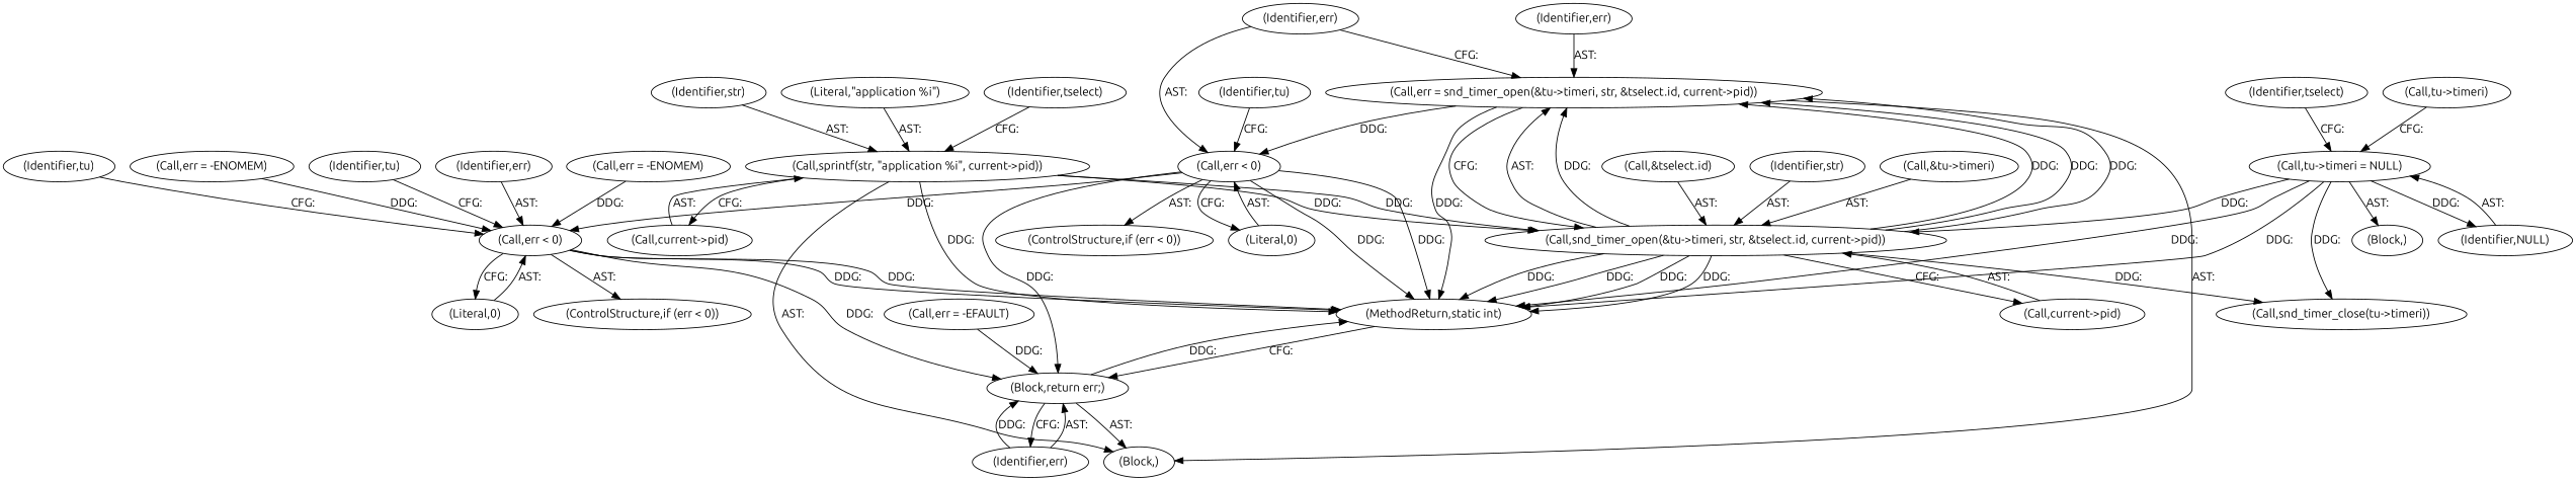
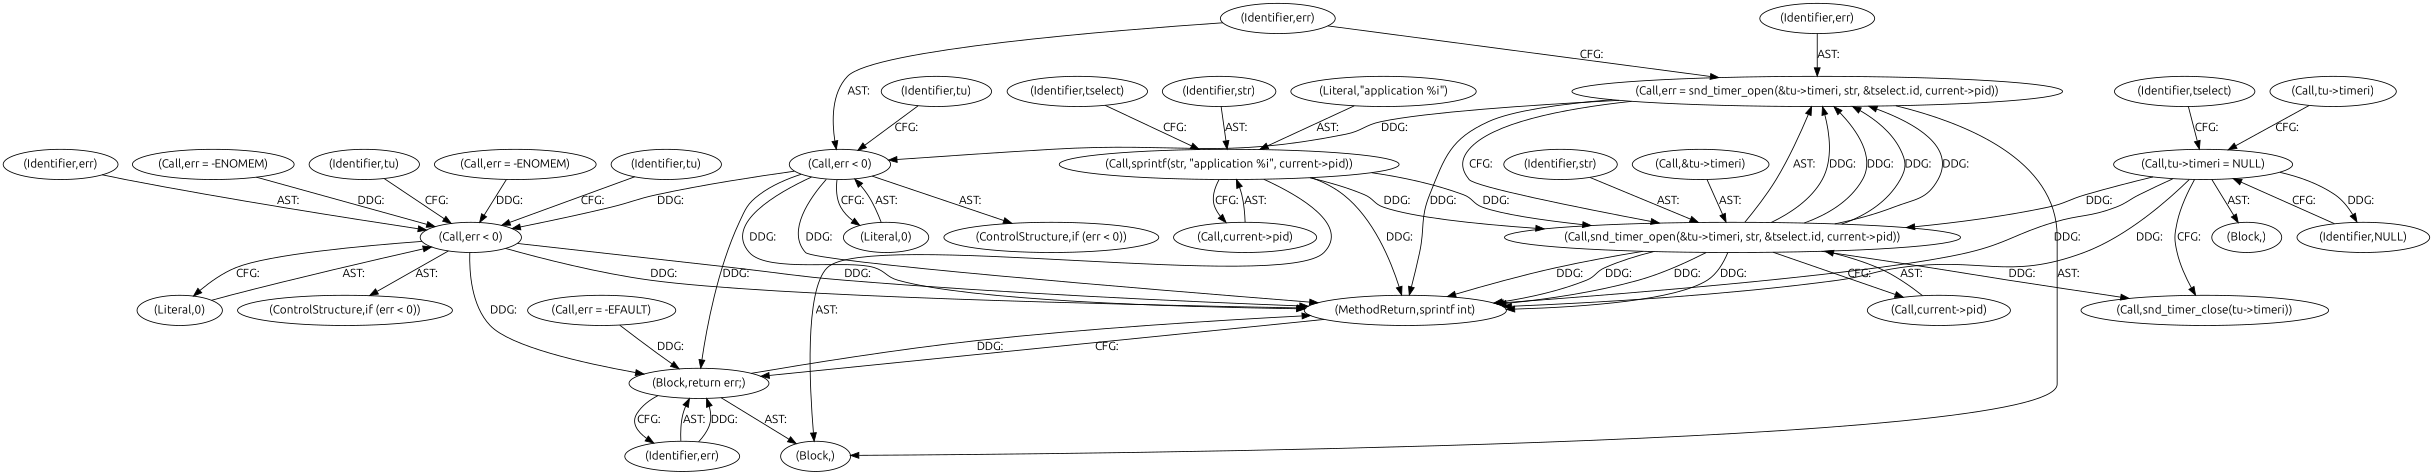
  digraph {
    fontname=Ubuntu
    node [fontname=Ubuntu]
    edge [fontname=Ubuntu]
    n1 [label="(Call,err = snd_timer_open(&tu->timeri, str, &tselect.id, current->pid))"]
    n2 [label="(Call,snd_timer_open(&tu->timeri, str, &tselect.id, current->pid))"]
    n3 [label="(Call,err < 0)"]
    n4 [label="(Block,)"]
-   n5 [label="(MethodReturn,static int)"]
+   n5 [label="(MethodReturn,sprintf int)"]
    n6 [label="(Call,snd_timer_close(tu->timeri))"]
    n7 [label="(Call,current->pid)"]
    n8 [label="(Call,err < 0)"]
    n9 [label="(Block,return err;)"]
    n10 [label="(ControlStructure,if (err < 0))"]
    n11 [label="(Literal,0)"]
    n12 [label="(Call,tu->timeri = NULL)"]
    n13 [label="(Block,)"]
    n14 [label="(Identifier,NULL)"]
    n15 [label="(Call,sprintf(str, \"application %i\", current->pid))"]
    n16 [label="(Call,current->pid)"]
    n17 [label="(ControlStructure,if (err < 0))"]
    n18 [label="(Literal,0)"]
    n19 [label="(Identifier,err)"]
    n20 [label="(Identifier,err)"]
    n21 [label="(Identifier,tu)"]
-   n22 [label="(Call,&tselect.id)"]
    n23 [label="(Call,err = -EFAULT)"]
    n24 [label="(Identifier,tu)"]
    n25 [label="(Identifier,tselect)"]
    n26 [label="(Call,err = -ENOMEM)"]
    n27 [label="(Call,tu->timeri)"]
    n28 [label="(Identifier,tu)"]
    n29 [label="(Identifier,str)"]
    n30 [label="(Identifier,str)"]
    n31 [label="(Identifier,err)"]
    n32 [label="(Identifier,err)"]
    n33 [label="(Literal,\"application %i\")"]
    n34 [label="(Call,&tu->timeri)"]
    n35 [label="(Identifier,tselect)"]
    n36 [label="(Call,err = -ENOMEM)"]
    n1 -> n2 [label="CFG: "]
    n1 -> n3 [label="DDG: "]
    n1 -> n4 [label="AST: "]
    n1 -> n5 [label="DDG: "]
    n2 -> n1 [label="AST: "]
    n2 -> n1 [label="DDG: "]
    n2 -> n1 [label="DDG: "]
    n2 -> n1 [label="DDG: "]
    n2 -> n1 [label="DDG: "]
    n2 -> n5 [label="DDG: "]
    n2 -> n5 [label="DDG: "]
    n2 -> n5 [label="DDG: "]
    n2 -> n5 [label="DDG: "]
    n2 -> n6 [label="DDG: "]
    n2 -> n7 [label="CFG: "]
    n3 -> n5 [label="DDG: "]
    n3 -> n5 [label="DDG: "]
    n3 -> n8 [label="DDG: "]
    n3 -> n9 [label="DDG: "]
    n3 -> n10 [label="AST: "]
    n3 -> n11 [label="CFG: "]
    n5 -> n9 [label="CFG: "]
    n7 -> n2 [label="AST: "]
    n8 -> n5 [label="DDG: "]
    n8 -> n5 [label="DDG: "]
    n8 -> n9 [label="DDG: "]
    n8 -> n17 [label="AST: "]
    n8 -> n18 [label="CFG: "]
    n9 -> n4 [label="AST: "]
    n9 -> n5 [label="DDG: "]
    n9 -> n19 [label="CFG: "]
    n11 -> n3 [label="AST: "]
    n12 -> n2 [label="DDG: "]
    n12 -> n5 [label="DDG: "]
    n12 -> n5 [label="DDG: "]
-   n12 -> n6 [label="DDG: "]
+   n12 -> n6 [label="CFG: "]
    n12 -> n13 [label="AST: "]
    n12 -> n14 [label="DDG: "]
-   n14 -> n12 [label="AST: "]
+   n14 -> n12 [label="CFG: "]
    n15 -> n2 [label="DDG: "]
    n15 -> n2 [label="DDG: "]
    n15 -> n4 [label="AST: "]
    n15 -> n5 [label="DDG: "]
    n15 -> n16 [label="CFG: "]
    n16 -> n15 [label="AST: "]
    n18 -> n8 [label="AST: "]
    n19 -> n9 [label="AST: "]
    n19 -> n9 [label="DDG: "]
    n20 -> n1 [label="CFG: "]
    n20 -> n3 [label="AST: "]
    n21 -> n3 [label="CFG: "]
-   n22 -> n2 [label="AST: "]
    n23 -> n9 [label="DDG: "]
    n24 -> n8 [label="CFG: "]
    n25 -> n12 [label="CFG: "]
    n26 -> n8 [label="DDG: "]
    n27 -> n12 [label="CFG: "]
    n28 -> n8 [label="CFG: "]
    n29 -> n15 [label="AST: "]
    n30 -> n2 [label="AST: "]
    n31 -> n1 [label="AST: "]
    n32 -> n8 [label="AST: "]
    n33 -> n15 [label="AST: "]
    n34 -> n2 [label="AST: "]
    n35 -> n15 [label="CFG: "]
    n36 -> n8 [label="DDG: "]
  }
